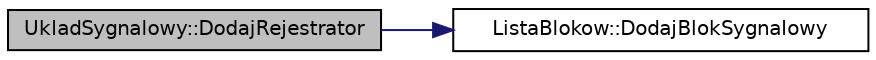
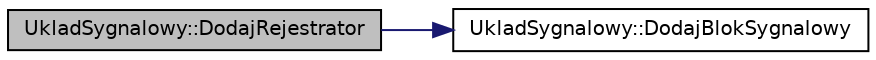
  digraph {
    rankdir=LR
    node [color=black fontname=Helvetica fontsize=10 shape=record style=filled]
    n1 [fillcolor=grey75 fontcolor=black height=0.2 label="UkladSygnalowy::DodajRejestrator" width=0.4]
-   n2 [fillcolor=white height=0.2 label="ListaBlokow::DodajBlokSygnalowy" width=0.4]
+   n2 [fillcolor=white height=0.2 label="UkladSygnalowy::DodajBlokSygnalowy" width=0.4]
    n1 -> n2 [color=midnightblue fontname=Helvetica fontsize=10 labelfontname=Helvetica labelfontsize=10 style=solid]
  }
